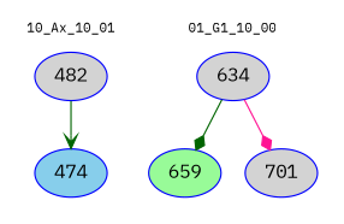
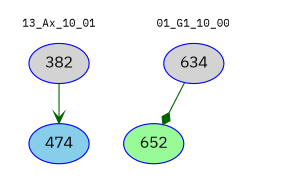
  digraph {
    fontname="IBM Plex Mono"
    node [color=blue fillcolor=lightgrey fontname="IBM Plex Mono" style=filled]
    edge [arrowhead=diamond color=darkgreen fontname="IBM Plex Mono"]
-   n1 [label=482]
+   n1 [label=382]
    n2 [fillcolor=skyblue label=474]
    n3 [label=634]
-   n4 [fillcolor=palegreen label=659]
-   n5 [label=701]
+   n4 [fillcolor=palegreen label=652]
    subgraph cluster_1 {
      color=white
      fontsize=10
-     label="10_Ax_10_01"
+     label="13_Ax_10_01"
      n1
      n2
    }
    subgraph cluster_2 {
      color=white
      fontsize=10
      label="01_G1_10_00"
      n3
      n4
-     n5
    }
    n1 -> n2 [arrowhead=vee]
    n3 -> n4
-   n3 -> n5 [color=deeppink]
  }
